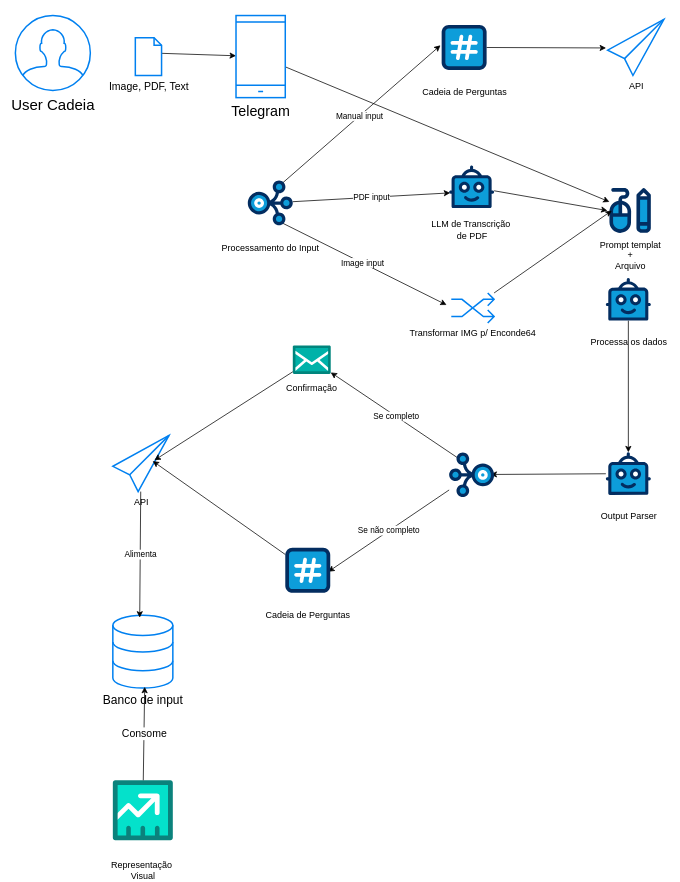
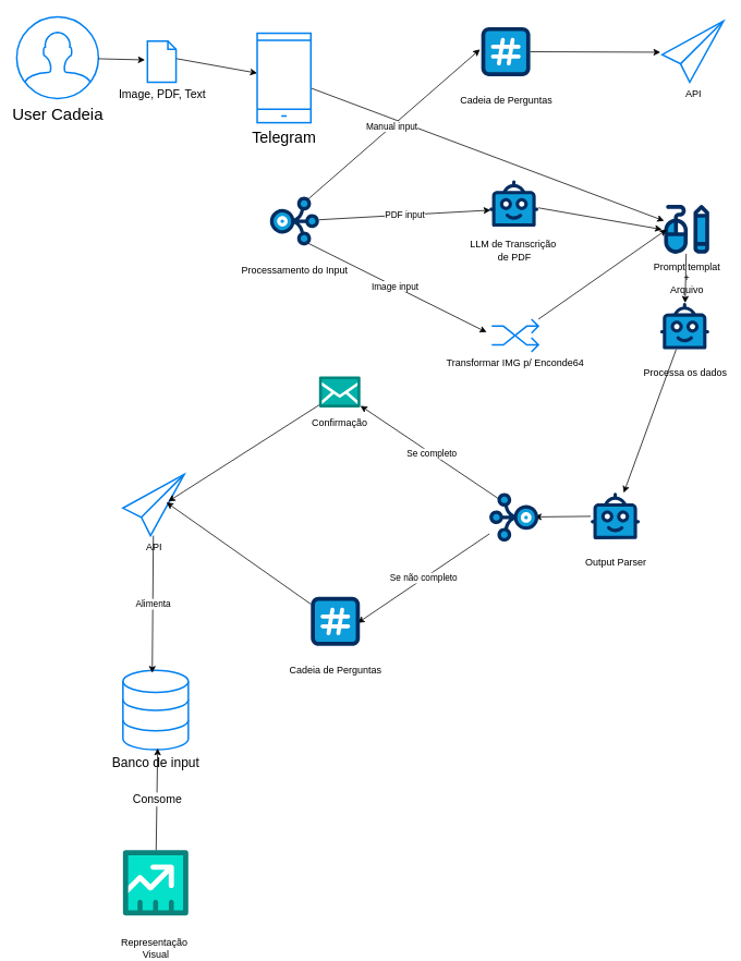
  <mxCell id="0" />
  <mxCell id="1" style="" parent="0" />
  <mxCell id="2" value="1" parent="0" />
  <mxCell id="3" value="&lt;font style=&quot;font-size: 20px;&quot;&gt;User Cadeia&lt;/font&gt;" style="html=1;verticalLabelPosition=bottom;align=center;labelBackgroundColor=#ffffff;verticalAlign=top;strokeWidth=2;strokeColor=#0080F0;shadow=0;dashed=0;shape=mxgraph.ios7.icons.user;" parent="2" vertex="1"><mxGeometry x="20" y="20" width="100" height="100" as="geometry" /></mxCell>
  <mxCell id="4" value="" style="edgeStyle=none;html=1;exitX=0.887;exitY=0.411;exitDx=0;exitDy=0;exitPerimeter=0;" parent="2" source="8" target="7" edge="1"><mxGeometry relative="1" as="geometry"><mxPoint x="213" y="90.04" as="sourcePoint" /></mxGeometry></mxCell>
+ <mxCell id="5" style="edgeStyle=none;html=1;entryX=-0.087;entryY=0.458;entryDx=0;entryDy=0;entryPerimeter=0;" parent="2" source="3" target="8" edge="1"><mxGeometry relative="1" as="geometry"><mxPoint x="181.65" y="92.09" as="targetPoint" /></mxGeometry></mxCell>
  <mxCell id="6" style="edgeStyle=none;html=1;" parent="2" source="7" target="17" edge="1"><mxGeometry relative="1" as="geometry"><mxPoint x="500" y="90" as="targetPoint" /></mxGeometry></mxCell>
- <mxCell id="7" value="&lt;font style=&quot;font-size: 19px;&quot;&gt;Telegram&lt;/font&gt;" style="html=1;verticalLabelPosition=bottom;align=center;labelBackgroundColor=#ffffff;verticalAlign=top;strokeWidth=2;strokeColor=#0080F0;shadow=0;dashed=0;shape=mxgraph.ios7.icons.smartphone;" parent="2" vertex="1"><mxGeometry x="314.3" y="20" width="65.7" height="109.5" as="geometry" /></mxCell>
+ <mxCell id="7" value="&lt;font style=&quot;font-size: 19px;&quot;&gt;Telegram&lt;/font&gt;" style="html=1;verticalLabelPosition=bottom;align=center;labelBackgroundColor=#ffffff;verticalAlign=top;strokeWidth=2;strokeColor=#0080F0;shadow=0;dashed=0;shape=mxgraph.ios7.icons.smartphone;" parent="2" vertex="1"><mxGeometry x="314.3" y="40" width="65.7" height="109.5" as="geometry" /></mxCell>
  <mxCell id="8" value="&lt;font style=&quot;font-size: 14px;&quot;&gt;Image, PDF, Text&lt;/font&gt;" style="html=1;verticalLabelPosition=bottom;align=center;labelBackgroundColor=#ffffff;verticalAlign=top;strokeWidth=2;strokeColor=#0080F0;shadow=0;dashed=0;shape=mxgraph.ios7.icons.document;" parent="2" vertex="1"><mxGeometry x="180" y="49.63" width="35" height="50.25" as="geometry" /></mxCell>
  <mxCell id="9" value="LLM de Transcrição&amp;nbsp;&lt;div&gt;de PDF&lt;/div&gt;" style="verticalLabelPosition=bottom;aspect=fixed;html=1;shape=mxgraph.salesforce.bots;" parent="2" vertex="1"><mxGeometry x="598.57" y="220" width="60" height="57" as="geometry" /></mxCell>
  <mxCell id="10" value="&lt;font style=&quot;font-size: 16px;&quot;&gt;Banco de input&lt;/font&gt;" style="html=1;verticalLabelPosition=bottom;align=center;labelBackgroundColor=#ffffff;verticalAlign=top;strokeWidth=2;strokeColor=#0080F0;shadow=0;dashed=0;shape=mxgraph.ios7.icons.data;" parent="2" vertex="1"><mxGeometry x="150" y="820" width="80.04" height="97.05" as="geometry" /></mxCell>
  <mxCell id="11" value="Manual input" style="edgeStyle=none;html=1;exitX=0.306;exitY=0.122;exitDx=0;exitDy=0;exitPerimeter=0;entryX=-0.026;entryY=0.454;entryDx=0;entryDy=0;entryPerimeter=0;" parent="2" source="14" target="19" edge="1"><mxGeometry relative="1" as="geometry"><mxPoint x="529.33" y="75.471" as="targetPoint" /></mxGeometry></mxCell>
  <mxCell id="12" value="PDF input" style="edgeStyle=none;html=1;entryX=0.024;entryY=0.642;entryDx=0;entryDy=0;entryPerimeter=0;" parent="2" source="14" target="9" edge="1"><mxGeometry relative="1" as="geometry"><mxPoint x="550" y="230" as="targetPoint" /></mxGeometry></mxCell>
  <mxCell id="13" value="Image input" style="edgeStyle=none;html=1;exitX=0.306;exitY=0.912;exitDx=0;exitDy=0;exitPerimeter=0;entryX=-0.11;entryY=0.401;entryDx=0;entryDy=0;entryPerimeter=0;" parent="2" source="14" target="15" edge="1"><mxGeometry relative="1" as="geometry"><mxPoint x="540" y="290" as="targetPoint" /></mxGeometry></mxCell>
  <mxCell id="14" value="Processamento do Input" style="verticalLabelPosition=bottom;aspect=fixed;html=1;shape=mxgraph.salesforce.stream;flipV=0;flipH=1;" parent="2" vertex="1"><mxGeometry x="330" y="240" width="60" height="60" as="geometry" /></mxCell>
  <mxCell id="15" value="Transformar IMG p/ Enconde64" style="html=1;verticalLabelPosition=bottom;align=center;labelBackgroundColor=#ffffff;verticalAlign=top;strokeWidth=2;strokeColor=#0080F0;shadow=0;dashed=0;shape=mxgraph.ios7.icons.shuffle;pointerEvents=1" parent="2" vertex="1"><mxGeometry x="601.43" y="390" width="57.14" height="40" as="geometry" /></mxCell>
+ <mxCell id="16" style="edgeStyle=none;html=1;" parent="2" source="17" target="24" edge="1"><mxGeometry relative="1" as="geometry"><mxPoint x="737.6" y="450" as="targetPoint" /></mxGeometry></mxCell>
  <mxCell id="17" value="Prompt templat&lt;div&gt;+&lt;/div&gt;&lt;div&gt;Arquivo&lt;/div&gt;" style="verticalLabelPosition=bottom;aspect=fixed;html=1;shape=mxgraph.salesforce.builders;" parent="2" vertex="1"><mxGeometry x="812.4" y="250" width="55.2" height="60" as="geometry" /></mxCell>
  <mxCell id="18" style="edgeStyle=none;html=1;entryX=0.058;entryY=0.503;entryDx=0;entryDy=0;entryPerimeter=0;" parent="2" source="15" target="17" edge="1"><mxGeometry relative="1" as="geometry" /></mxCell>
  <mxCell id="19" value="Cadeia de Perguntas" style="verticalLabelPosition=bottom;aspect=fixed;html=1;shape=mxgraph.salesforce.channels;" parent="2" vertex="1"><mxGeometry x="588.57" y="32.5" width="60" height="60" as="geometry" /></mxCell>
  <mxCell id="20" style="edgeStyle=none;html=1;entryX=-0.049;entryY=0.503;entryDx=0;entryDy=0;entryPerimeter=0;" parent="2" source="9" target="17" edge="1"><mxGeometry relative="1" as="geometry" /></mxCell>
  <mxCell id="21" value="API" style="html=1;verticalLabelPosition=bottom;align=center;labelBackgroundColor=#ffffff;verticalAlign=top;strokeWidth=2;strokeColor=#0080F0;shadow=0;dashed=0;shape=mxgraph.ios7.icons.pointer;" parent="2" vertex="1"><mxGeometry x="810" y="25" width="75" height="75" as="geometry" /></mxCell>
  <mxCell id="22" style="edgeStyle=none;html=1;entryX=-0.028;entryY=0.51;entryDx=0;entryDy=0;entryPerimeter=0;" parent="2" source="19" target="21" edge="1"><mxGeometry relative="1" as="geometry" /></mxCell>
  <mxCell id="23" style="edgeStyle=none;html=1;" parent="2" source="24" target="26" edge="1"><mxGeometry relative="1" as="geometry" /></mxCell>
  <mxCell id="24" value="Processa os dados" style="verticalLabelPosition=bottom;aspect=fixed;html=1;shape=mxgraph.salesforce.bots;" parent="2" vertex="1"><mxGeometry x="807.6" y="370" width="60" height="57" as="geometry" /></mxCell>
  <mxCell id="25" style="edgeStyle=none;html=1;entryX=0.92;entryY=0.494;entryDx=0;entryDy=0;entryPerimeter=0;" parent="2" source="26" target="29" edge="1"><mxGeometry relative="1" as="geometry"><mxPoint x="660" y="478.5" as="targetPoint" /></mxGeometry></mxCell>
- <mxCell id="26" value="Output Parser" style="verticalLabelPosition=bottom;aspect=fixed;html=1;shape=mxgraph.salesforce.bots;" parent="2" vertex="1"><mxGeometry x="807.6" y="602.5" width="60" height="57" as="geometry" /></mxCell>
+ <mxCell id="26" value="Output Parser" style="verticalLabelPosition=bottom;aspect=fixed;html=1;shape=mxgraph.salesforce.bots;" parent="2" vertex="1"><mxGeometry x="722.6" y="602.5" width="60" height="57" as="geometry" /></mxCell>
  <mxCell id="27" value="Se completo" style="edgeStyle=none;html=1;exitX=0.273;exitY=0.178;exitDx=0;exitDy=0;exitPerimeter=0;" parent="2" source="29" target="31" edge="1"><mxGeometry relative="1" as="geometry"><mxPoint x="469.95" y="424.702" as="targetPoint" /></mxGeometry></mxCell>
  <mxCell id="28" value="Se não completo" style="edgeStyle=none;html=1;entryX=0.955;entryY=0.532;entryDx=0;entryDy=0;entryPerimeter=0;" parent="2" source="29" target="33" edge="1"><mxGeometry relative="1" as="geometry"><mxPoint x="440" y="548.062" as="targetPoint" /></mxGeometry></mxCell>
  <mxCell id="29" value="" style="verticalLabelPosition=bottom;aspect=fixed;html=1;shape=mxgraph.salesforce.stream;flipV=0;flipH=0;" parent="2" vertex="1"><mxGeometry x="598.57" y="602.5" width="60" height="60" as="geometry" /></mxCell>
  <mxCell id="30" value="API" style="html=1;verticalLabelPosition=bottom;align=center;labelBackgroundColor=#ffffff;verticalAlign=top;strokeWidth=2;strokeColor=#0080F0;shadow=0;dashed=0;shape=mxgraph.ios7.icons.pointer;" parent="2" vertex="1"><mxGeometry x="150" y="580" width="75" height="75" as="geometry" /></mxCell>
  <mxCell id="31" value="Confirmação" style="verticalLabelPosition=bottom;aspect=fixed;html=1;shape=mxgraph.salesforce.inbox;" parent="2" vertex="1"><mxGeometry x="390" y="460" width="50.67" height="38" as="geometry" /></mxCell>
  <mxCell id="32" style="edgeStyle=none;html=1;entryX=0.74;entryY=0.442;entryDx=0;entryDy=0;entryPerimeter=0;" parent="2" source="31" target="30" edge="1"><mxGeometry relative="1" as="geometry"><mxPoint x="260" y="498" as="targetPoint" /></mxGeometry></mxCell>
  <mxCell id="33" value="Cadeia de Perguntas" style="verticalLabelPosition=bottom;aspect=fixed;html=1;shape=mxgraph.salesforce.channels;" parent="2" vertex="1"><mxGeometry x="380" y="730" width="60" height="60" as="geometry" /></mxCell>
  <mxCell id="34" style="edgeStyle=none;html=1;entryX=0.709;entryY=0.457;entryDx=0;entryDy=0;entryPerimeter=0;" parent="2" source="33" target="30" edge="1"><mxGeometry relative="1" as="geometry" /></mxCell>
  <mxCell id="35" value="Alimenta" style="edgeStyle=none;html=1;entryX=0.448;entryY=0.032;entryDx=0;entryDy=0;entryPerimeter=0;" parent="2" source="30" target="10" edge="1"><mxGeometry relative="1" as="geometry" /></mxCell>
  <mxCell id="36" value="Representação&amp;nbsp;&lt;div&gt;Visual&lt;/div&gt;" style="verticalLabelPosition=bottom;aspect=fixed;html=1;shape=mxgraph.salesforce.sales;" parent="2" vertex="1"><mxGeometry x="150" y="1040" width="80" height="80" as="geometry" /></mxCell>
  <mxCell id="37" value="&lt;font style=&quot;font-size: 14px;&quot;&gt;Consome&lt;/font&gt;" style="edgeStyle=none;html=1;entryX=0.531;entryY=0.983;entryDx=0;entryDy=0;entryPerimeter=0;" parent="2" source="36" target="10" edge="1"><mxGeometry relative="1" as="geometry" /></mxCell>
